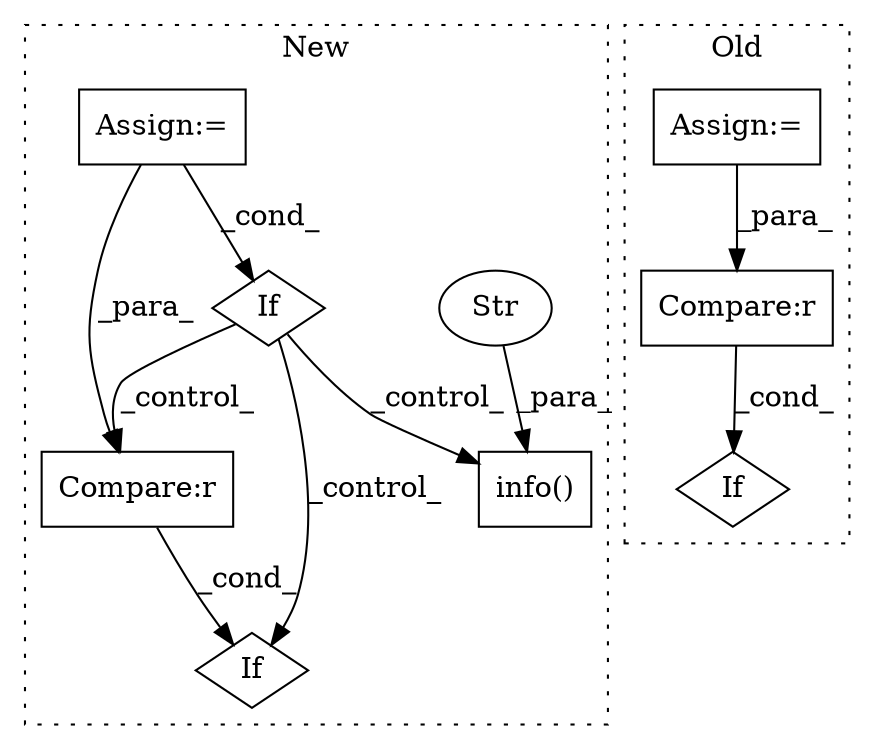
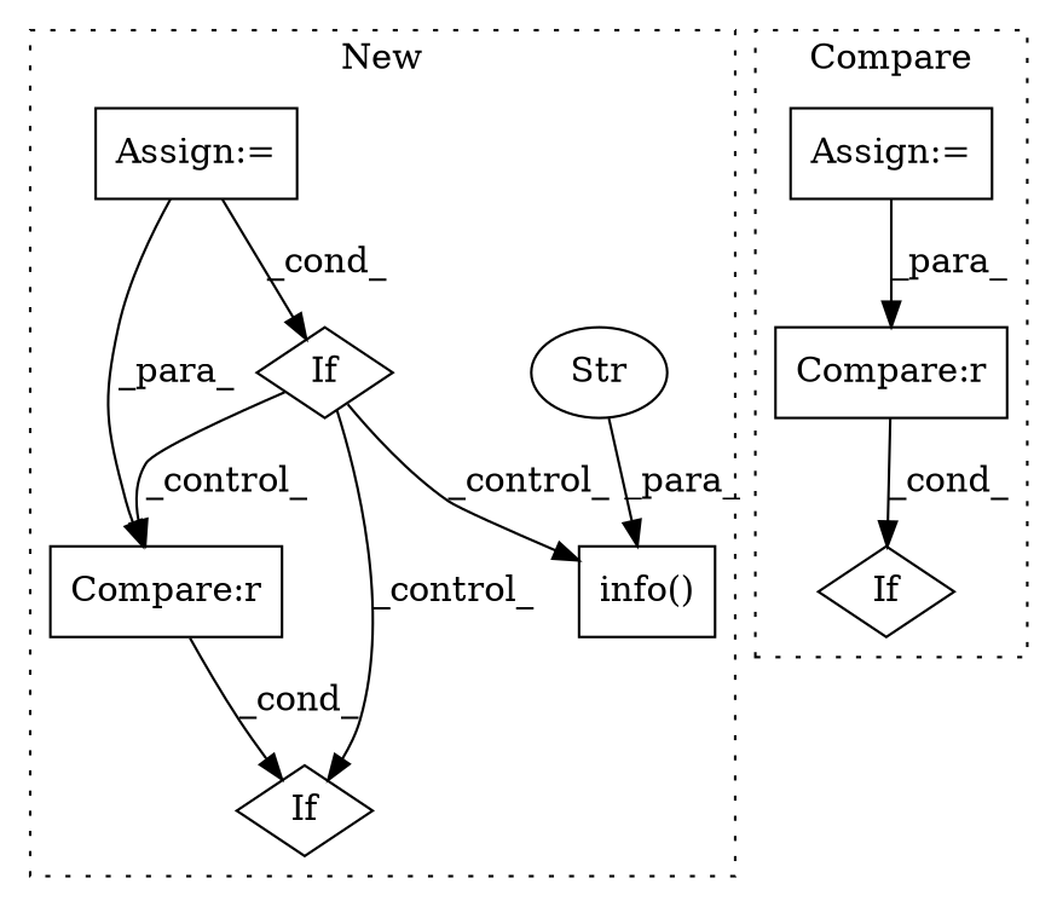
  digraph {
    node [a=96 l=3 shape=box]
    n1 [a=75 l="13,1" label="info()" s="11530,11586"]
    n2 [a=66 l=43 label=Str s=11543 shape=ellipse]
    n3 [label=If s=11393 shape=diamond]
    n4 [a=68 label="Assign:=" s=11264]
    n5 [label=If s=11661 shape=diamond]
    n6 [a=40 l=21 label="Compare:r" s=11676]
    n7 [label=If s=10923 shape=diamond]
    n8 [a=40 l=27 label="Compare:r" s=10926]
    n9 [a=68 label="Assign:=" s=10407]
    subgraph cluster_1 {
      label=New
      style=dotted
      n1
      n2
      n3
      n4
      n5
      n6
    }
    subgraph cluster_2 {
-     label=Old
+     label=Compare
      style=dotted
      n7
      n8
      n9
    }
    n2 -> n1 [label=_para_]
    n3 -> n1 [label=_control_]
    n3 -> n5 [label=_control_]
    n3 -> n6 [label=_control_]
    n4 -> n3 [label=_cond_]
    n4 -> n6 [label=_para_]
    n6 -> n5 [label=_cond_]
    n8 -> n7 [label=_cond_]
    n9 -> n8 [label=_para_]
  }
